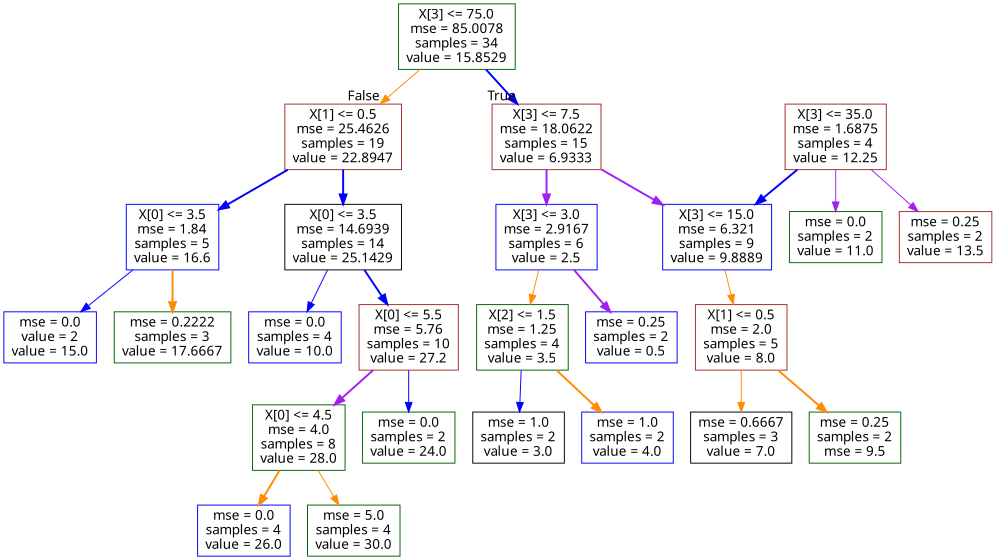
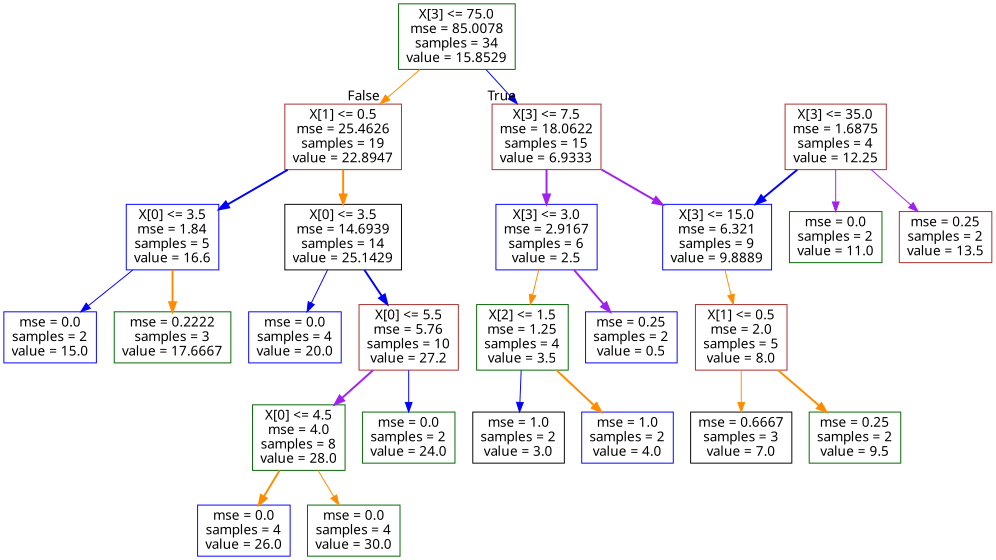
  digraph {
    fontname="Noto Sans"
    node [color=darkgreen fontname="Noto Sans" shape=box]
    edge [color=blue fontname="Noto Sans" style=bold]
    n1 [label="X[3] <= 75.0\nmse = 85.0078\nsamples = 34\nvalue = 15.8529"]
    n2 [color=brown label="X[3] <= 7.5\nmse = 18.0622\nsamples = 15\nvalue = 6.9333"]
    n3 [color=brown label="X[1] <= 0.5\nmse = 25.4626\nsamples = 19\nvalue = 22.8947"]
    n4 [color=blue label="X[3] <= 3.0\nmse = 2.9167\nsamples = 6\nvalue = 2.5"]
    n5 [color=blue label="X[3] <= 15.0\nmse = 6.321\nsamples = 9\nvalue = 9.8889"]
    n6 [color=blue label="X[0] <= 3.5\nmse = 1.84\nsamples = 5\nvalue = 16.6"]
    n7 [color=black label="X[0] <= 3.5\nmse = 14.6939\nsamples = 14\nvalue = 25.1429"]
    n8 [color=blue label="mse = 0.25\nsamples = 2\nvalue = 0.5"]
    n9 [label="X[2] <= 1.5\nmse = 1.25\nsamples = 4\nvalue = 3.5"]
    n10 [color=brown label="X[1] <= 0.5\nmse = 2.0\nsamples = 5\nvalue = 8.0"]
    n11 [color=black label="mse = 1.0\nsamples = 2\nvalue = 3.0"]
    n12 [color=blue label="mse = 1.0\nsamples = 2\nvalue = 4.0"]
    n13 [color=black label="mse = 0.6667\nsamples = 3\nvalue = 7.0"]
-   n14 [label="mse = 0.25\nsamples = 2\nmse = 9.5"]
+   n14 [label="mse = 0.25\nsamples = 2\nvalue = 9.5"]
    n15 [color=brown label="X[3] <= 35.0\nmse = 1.6875\nsamples = 4\nvalue = 12.25"]
    n16 [label="mse = 0.0\nsamples = 2\nvalue = 11.0"]
    n17 [color=brown label="mse = 0.25\nsamples = 2\nvalue = 13.5"]
-   n18 [color=blue label="mse = 0.0\nvalue = 2\nvalue = 15.0"]
+   n18 [color=blue label="mse = 0.0\nsamples = 2\nvalue = 15.0"]
    n19 [label="mse = 0.2222\nsamples = 3\nvalue = 17.6667"]
-   n20 [color=blue label="mse = 0.0\nsamples = 4\nvalue = 10.0"]
+   n20 [color=blue label="mse = 0.0\nsamples = 4\nvalue = 20.0"]
    n21 [color=brown label="X[0] <= 5.5\nmse = 5.76\nsamples = 10\nvalue = 27.2"]
    n22 [label="X[0] <= 4.5\nmse = 4.0\nsamples = 8\nvalue = 28.0"]
    n23 [label="mse = 0.0\nsamples = 2\nvalue = 24.0"]
    n24 [color=blue label="mse = 0.0\nsamples = 4\nvalue = 26.0"]
-   n25 [label="mse = 5.0\nsamples = 4\nvalue = 30.0"]
-   n1 -> n2 [headlabel=True labelangle=45 labeldistance=2.5]
+   n25 [label="mse = 0.0\nsamples = 4\nvalue = 30.0"]
+   n1 -> n2 [headlabel=True labelangle=45 labeldistance=2.5 style=solid]
    n1 -> n3 [color=darkorange headlabel=False labelangle=-45 labeldistance=2.5 style=solid]
    n2 -> n4 [color=purple]
    n2 -> n5 [color=purple]
    n3 -> n6
-   n3 -> n7
+   n3 -> n7 [color=darkorange]
    n4 -> n8 [color=purple]
    n4 -> n9 [color=darkorange style=solid]
    n5 -> n10 [color=darkorange style=solid]
    n6 -> n18 [style=solid]
    n6 -> n19 [color=darkorange]
    n7 -> n20 [style=solid]
    n7 -> n21
    n9 -> n11 [style=solid]
    n9 -> n12 [color=darkorange]
    n10 -> n13 [color=darkorange style=solid]
    n10 -> n14 [color=darkorange]
    n15 -> n5
    n15 -> n16 [color=purple style=solid]
    n15 -> n17 [color=purple style=solid]
    n21 -> n22 [color=purple]
    n21 -> n23 [style=solid]
    n22 -> n24 [color=darkorange]
    n22 -> n25 [color=darkorange style=solid]
  }
